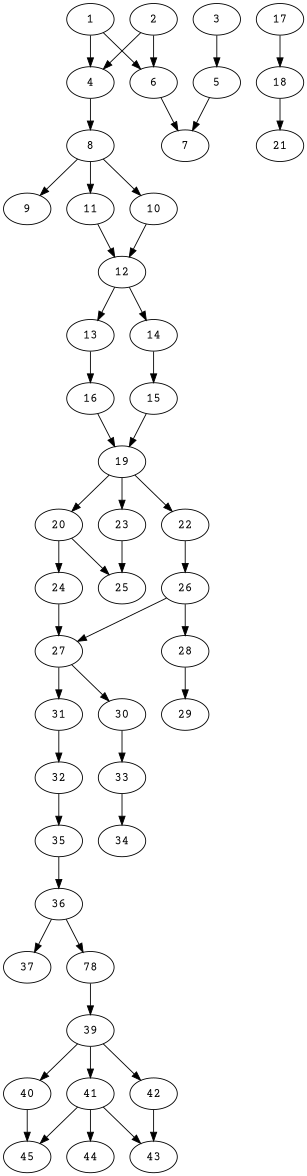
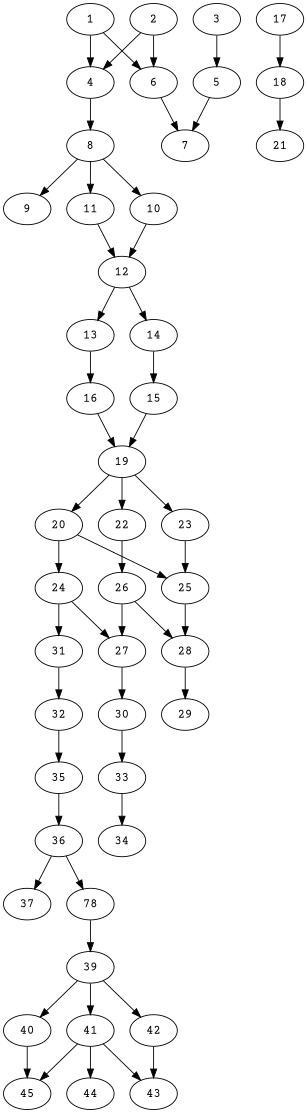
  digraph {
    fontname="Courier Prime"
    node [alpha=0.07 fontname="Courier Prime"]
    edge [fontname="Courier Prime"]
    1 [alpha=0.06 expect_size=7369728]
    4 [alpha=0.00 expect_size=49643520]
    6 [alpha=0.19 expect_size=17175552]
    8 [alpha=0.10 expect_size=33595392]
    7 [alpha=0.18 expect_size=8010752]
    9 [alpha=0.11 expect_size=45795328]
    10 [alpha=0.06 expect_size=7575552]
    11 [alpha=0.05 expect_size=34744320]
    2 [alpha=0.03 expect_size=8301568]
    3 [alpha=0.10 expect_size=47995904]
    5 [alpha=0.10 expect_size=39514112]
    12 [alpha=0.15 expect_size=49390592]
    13 [alpha=0.13 expect_size=8988672]
    14 [alpha=0.03 expect_size=33703936]
    16 [alpha=0.08 expect_size=10008576]
    15 [alpha=0.04 expect_size=34566144]
    19 [alpha=0.03 expect_size=26175488]
    17 [alpha=0.18 expect_size=7251968]
    18 [alpha=0.17 expect_size=49461248]
    20 [alpha=0.12 expect_size=5354496]
    22 [alpha=0.12 expect_size=32622592]
    23 [alpha=0.01 expect_size=21495808]
    21 [alpha=0.01 expect_size=19749888]
    24 [alpha=0.09 expect_size=5911552]
    25 [alpha=0.12 expect_size=12947456]
    26 [alpha=0.19 expect_size=23519232]
    27 [alpha=0.08 expect_size=42607616]
    28 [alpha=0.09 expect_size=38154240]
    30 [alpha=0.05 expect_size=37021696]
    31 [alpha=0.17 expect_size=17147904]
    29 [expect_size=30436352]
    33 [alpha=0.19 expect_size=49026048]
    32 [expect_size=20129792]
    34 [alpha=0.02 expect_size=52216832]
    35 [alpha=0.18 expect_size=26918912]
    36 [alpha=0.17 expect_size=7403520]
    37 [alpha=0.16 expect_size=5604352]
    n38 [alpha=0.13 expect_size=24289280 label=78]
    39 [alpha=0.00 expect_size=44624896]
    40 [expect_size=12792832]
    41 [alpha=0.20 expect_size=25497600]
    42 [alpha=0.04 expect_size=17870848]
    45 [alpha=0.02 expect_size=36018176]
    43 [alpha=0.16 expect_size=34057216]
    44 [expect_size=30619648]
    1 -> 4
    1 -> 6
    4 -> 8
    6 -> 7
    8 -> 9
    8 -> 10
    8 -> 11
    10 -> 12
    11 -> 12
    2 -> 4
    2 -> 6
    3 -> 5
    5 -> 7
    12 -> 13
    12 -> 14
    13 -> 16
    14 -> 15
    16 -> 19
    15 -> 19
    19 -> 20
    19 -> 22
    19 -> 23
    17 -> 18
    18 -> 21
    20 -> 24
    20 -> 25
    22 -> 26
    23 -> 25
    24 -> 27
+   25 -> 28
    26 -> 27
    26 -> 28
    27 -> 30
-   27 -> 31
+   24 -> 31
    28 -> 29
    30 -> 33
    31 -> 32
    33 -> 34
    32 -> 35
    35 -> 36
    36 -> 37
    36 -> n38
    n38 -> 39
    39 -> 40
    39 -> 41
    39 -> 42
    40 -> 45
    41 -> 45
    41 -> 43
    41 -> 44
    42 -> 43
  }
